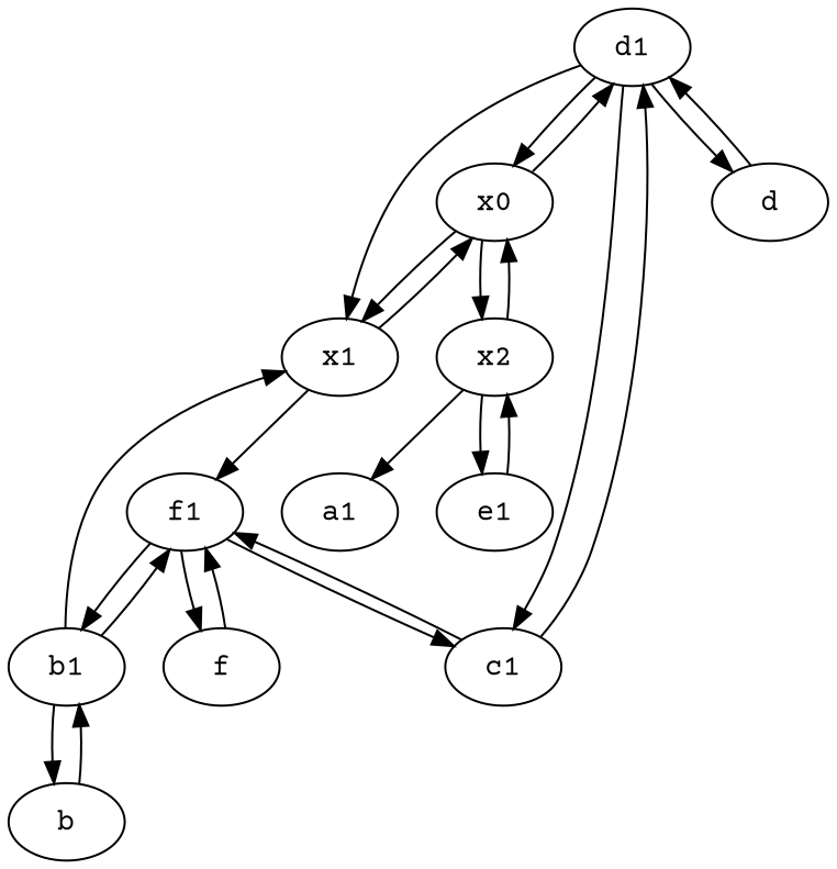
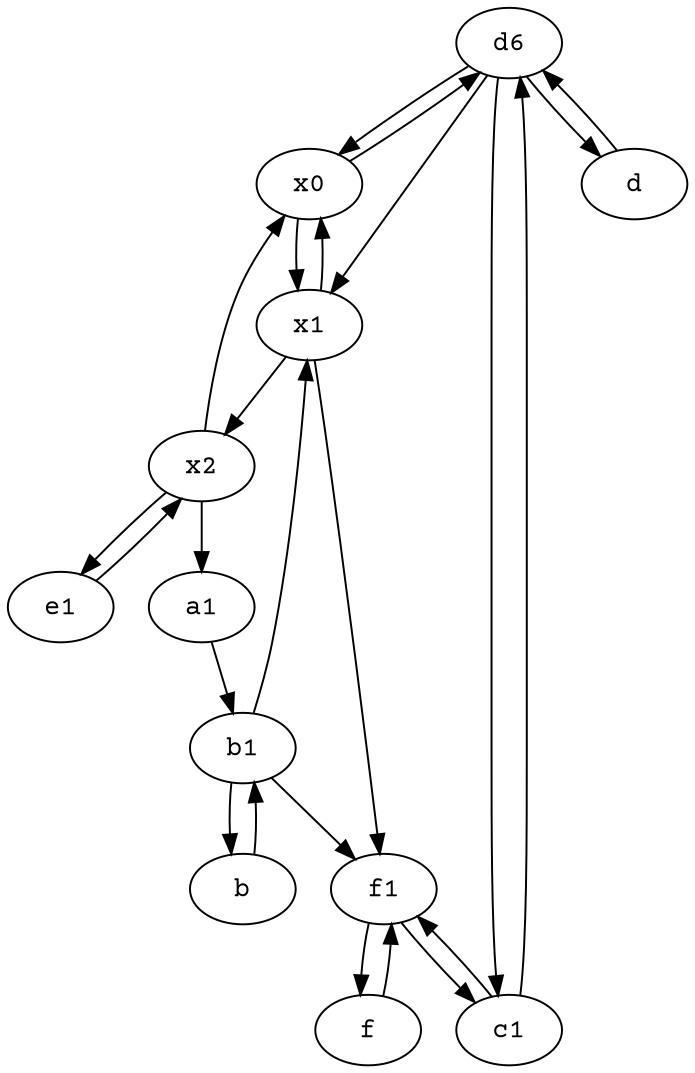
  digraph {
    fontname="Courier Prime"
    node [fontname="Courier Prime"]
    edge [fontname="Courier Prime"]
-   d1
+   d1 [label=d6]
    x0
    x1
    c1
    d
    x2
    a1
    e1
    f1
    b1
    f
    b
    d1 -> x0
    d1 -> x1
    d1 -> c1
    d1 -> d
    x0 -> d1
    x0 -> x1
-   x0 -> x2
+   x1 -> x2
    x1 -> x0
    x1 -> f1
    c1 -> d1
    c1 -> f1
    d -> d1
    x2 -> x0
    x2 -> a1
    x2 -> e1
    e1 -> x2
    f1 -> c1
-   f1 -> b1
+   a1 -> b1
    f1 -> f
    b1 -> x1
    b1 -> f1
    b1 -> b
    f -> f1
    b -> b1
  }
